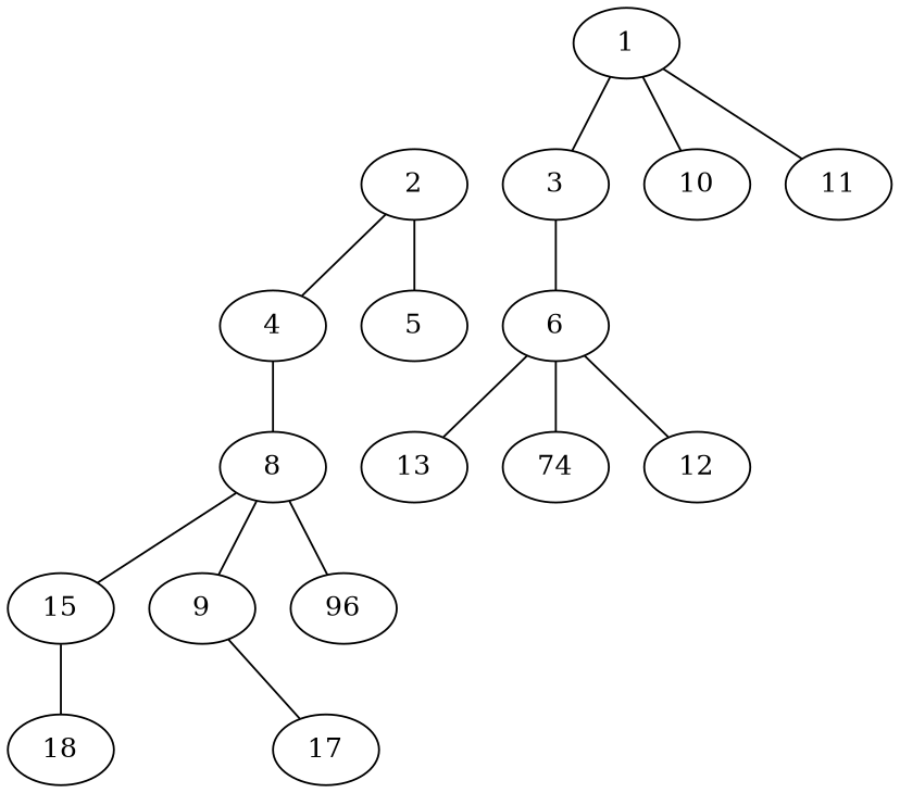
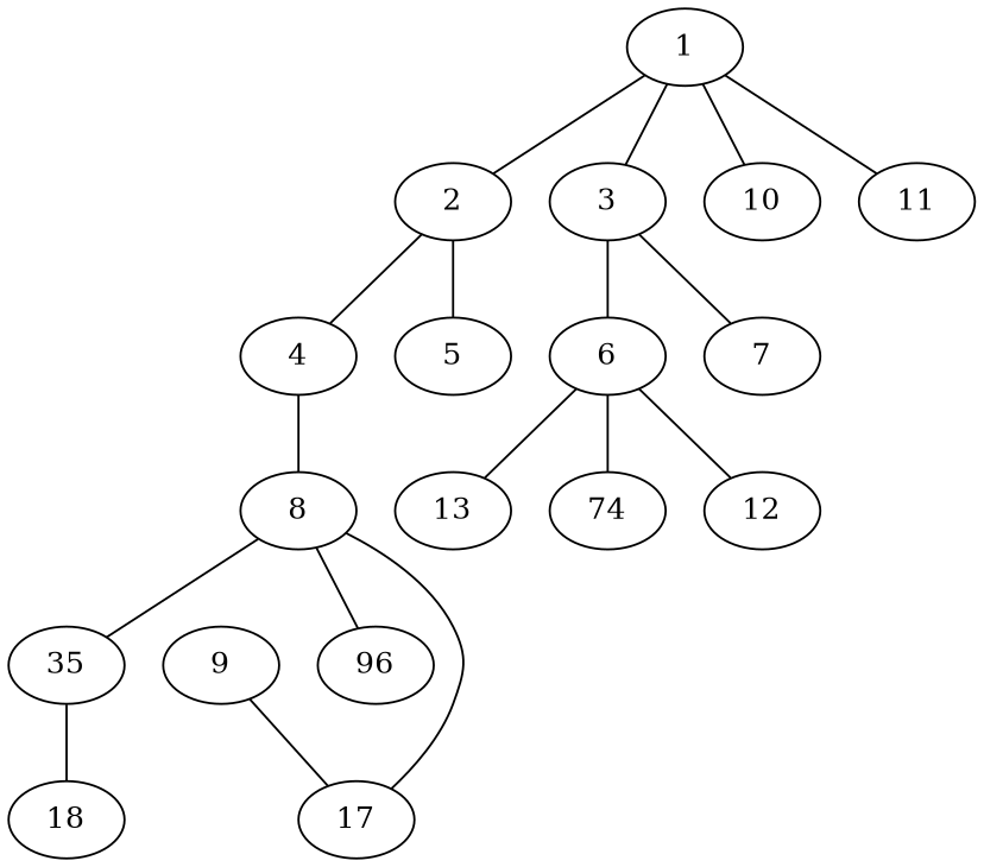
  graph {
    node [chem=H]
    edge [valence=1]
    1 [chem=C]
    2 [chem=C]
    3 [chem=C]
    10
    11
    4 [chem=O]
    5 [chem=O]
    6 [chem=C]
+   7 [chem=O]
    8 [chem=C]
    12
    13
    n13 [label=74]
    9 [chem=C]
-   15
+   15 [label=35]
    n16 [label=96]
    17
    18
+   1 -- 2
    1 -- 3
    1 -- 10
    1 -- 11
    2 -- 4
    2 -- 5 [valence=2]
    3 -- 6
+   3 -- 7 [valence=2]
    4 -- 8
    6 -- 12
    6 -- 13
    6 -- n13
-   8 -- 9
+   8 -- 17
    8 -- 15
    8 -- n16
    9 -- 17
    15 -- 18
  }
